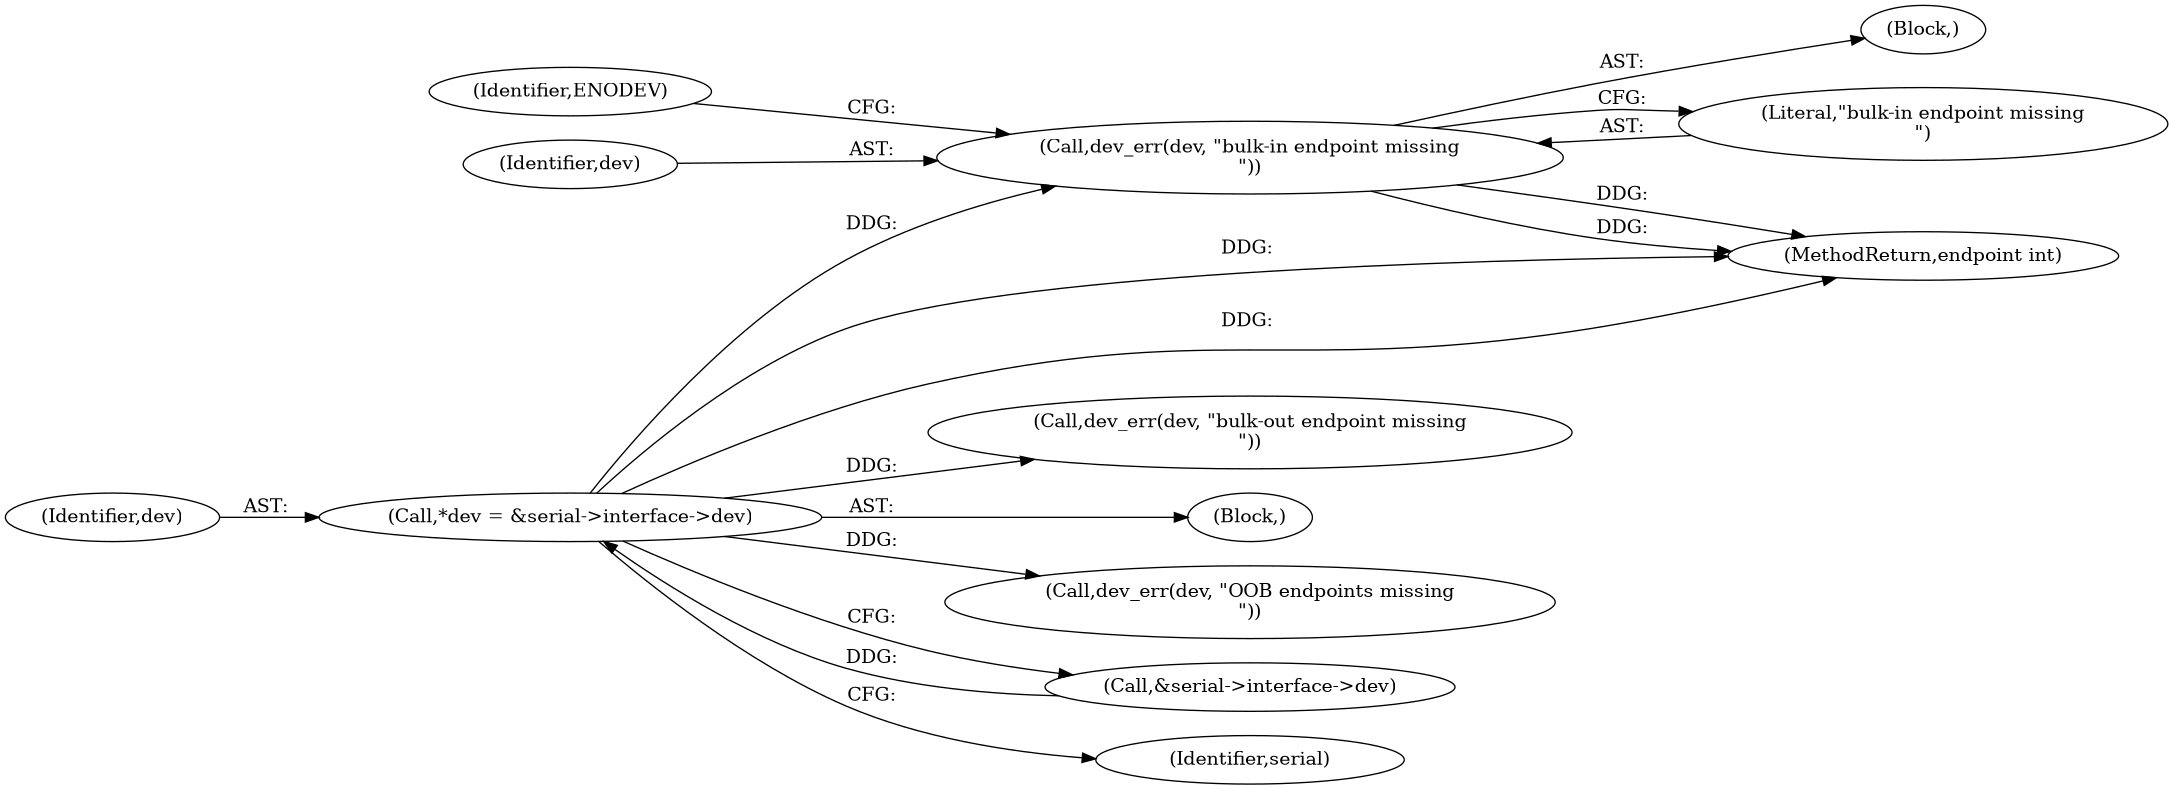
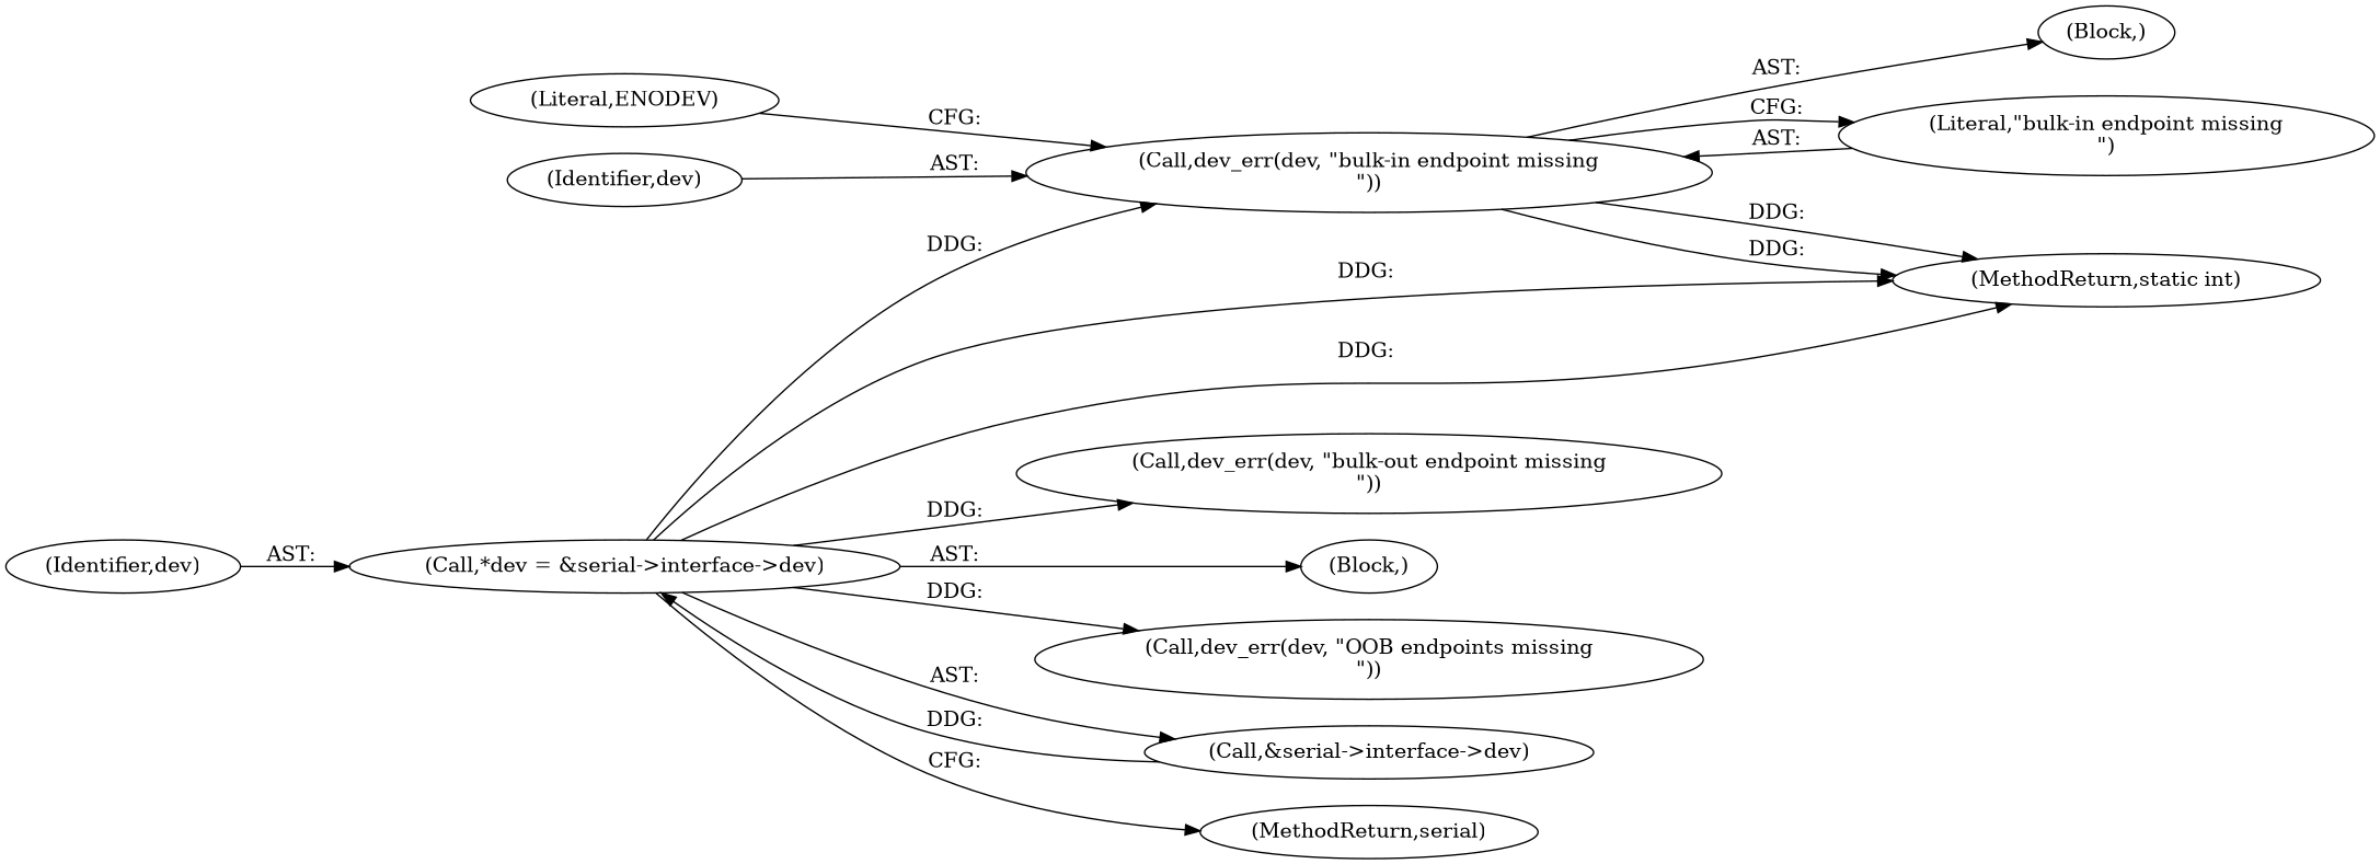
  digraph {
    rankdir=LR
    n1 [label="(Call,dev_err(dev, \"bulk-in endpoint missing\n\"))"]
    n2 [label="(Block,)"]
    n3 [label="(Literal,\"bulk-in endpoint missing\n\")"]
-   n4 [label="(MethodReturn,endpoint int)"]
+   n4 [label="(MethodReturn,static int)"]
    n5 [label="(Call,*dev = &serial->interface->dev)"]
    n6 [label="(Call,dev_err(dev, \"bulk-out endpoint missing\n\"))"]
    n7 [label="(Block,)"]
    n8 [label="(Call,dev_err(dev, \"OOB endpoints missing\n\"))"]
    n9 [label="(Call,&serial->interface->dev)"]
-   n10 [label="(Identifier,serial)"]
-   n11 [label="(Identifier,ENODEV)"]
+   n10 [label="(MethodReturn,serial)"]
+   n11 [label="(Literal,ENODEV)"]
    n12 [label="(Identifier,dev)"]
    n13 [label="(Identifier,dev)"]
    n1 -> n2 [label="AST: "]
    n1 -> n3 [label="CFG: "]
    n1 -> n4 [label="DDG: "]
    n1 -> n4 [label="DDG: "]
    n3 -> n1 [label="AST: "]
    n5 -> n1 [label="DDG: "]
    n5 -> n4 [label="DDG: "]
    n5 -> n4 [label="DDG: "]
    n5 -> n6 [label="DDG: "]
    n5 -> n7 [label="AST: "]
    n5 -> n8 [label="DDG: "]
-   n5 -> n9 [label="CFG: "]
+   n5 -> n9 [label="AST: "]
    n5 -> n10 [label="CFG: "]
    n9 -> n5 [label="DDG: "]
    n11 -> n1 [label="CFG: "]
    n12 -> n5 [label="AST: "]
    n13 -> n1 [label="AST: "]
  }
